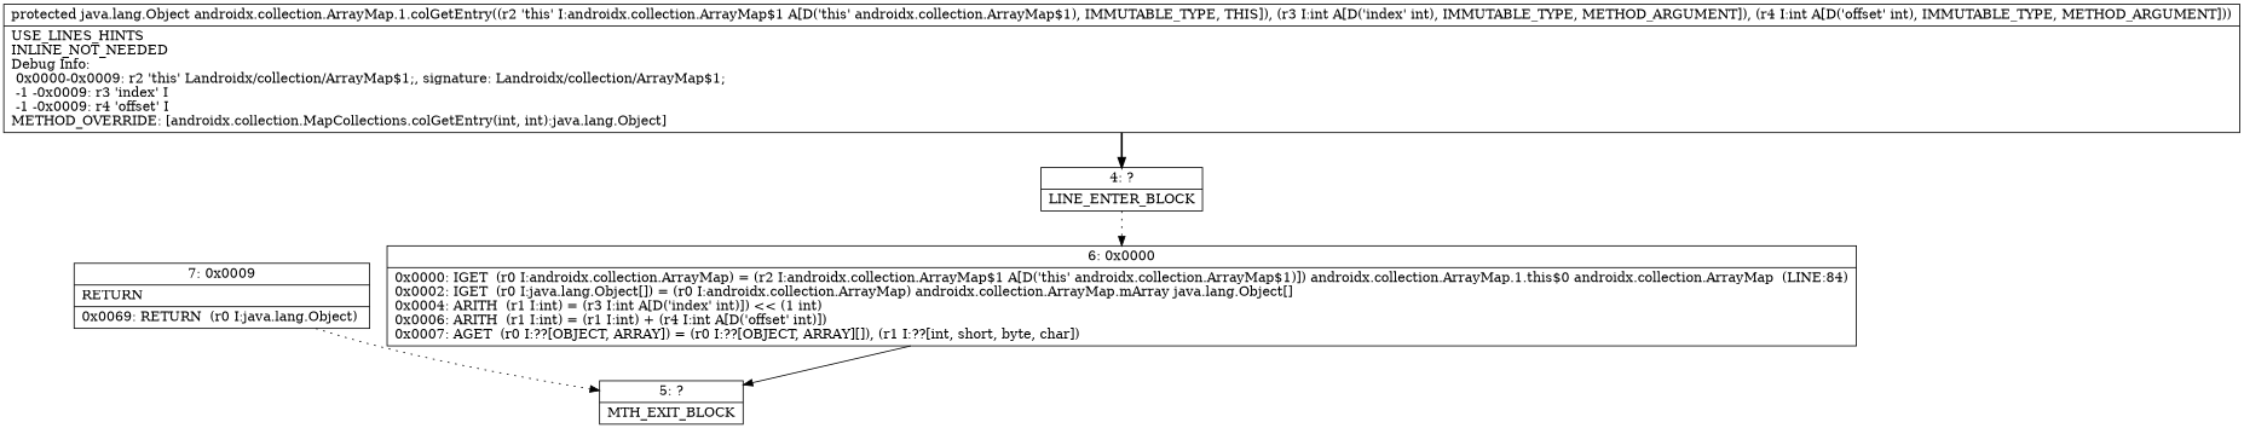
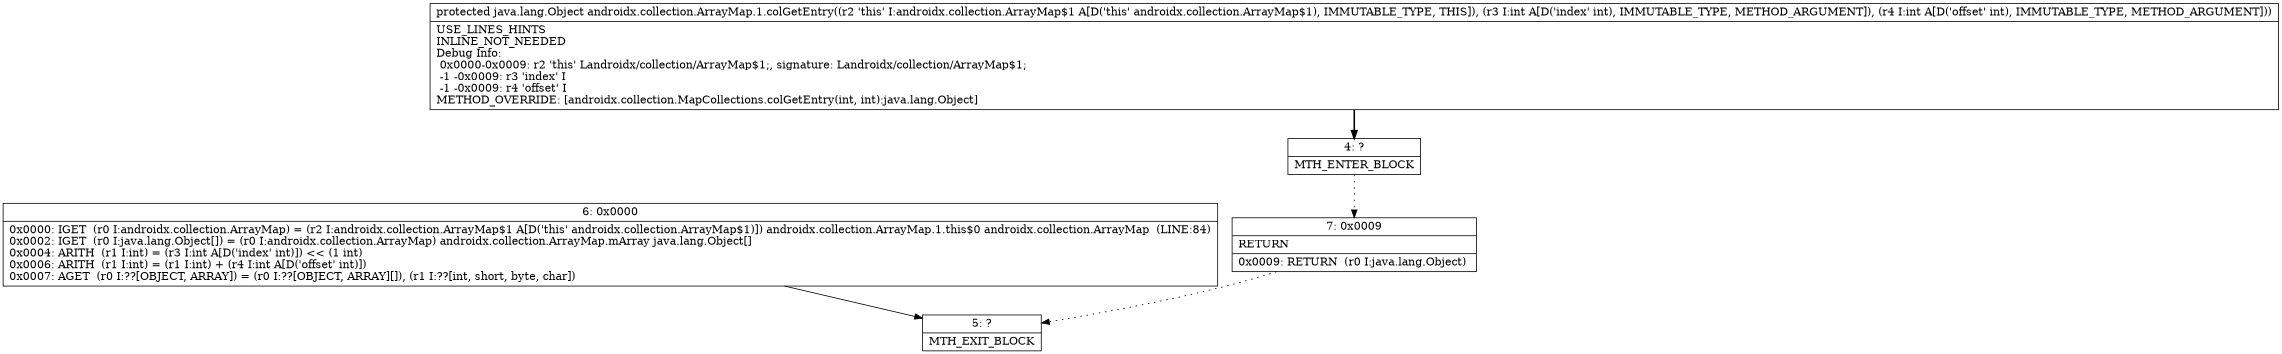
  digraph {
    node [shape=record]
    edge [style=dotted]
-   n1 [label="{4\:\ ?|LINE_ENTER_BLOCK\l}"]
+   n1 [label="{4\:\ ?|MTH_ENTER_BLOCK\l}"]
    n2 [label="{6\:\ 0x0000|0x0000: IGET  (r0 I:androidx.collection.ArrayMap) = (r2 I:androidx.collection.ArrayMap$1 A[D('this' androidx.collection.ArrayMap$1)]) androidx.collection.ArrayMap.1.this$0 androidx.collection.ArrayMap  (LINE:84)\l0x0002: IGET  (r0 I:java.lang.Object[]) = (r0 I:androidx.collection.ArrayMap) androidx.collection.ArrayMap.mArray java.lang.Object[] \l0x0004: ARITH  (r1 I:int) = (r3 I:int A[D('index' int)]) \<\< (1 int) \l0x0006: ARITH  (r1 I:int) = (r1 I:int) + (r4 I:int A[D('offset' int)]) \l0x0007: AGET  (r0 I:??[OBJECT, ARRAY]) = (r0 I:??[OBJECT, ARRAY][]), (r1 I:??[int, short, byte, char]) \l}"]
    n3 [label="{5\:\ ?|MTH_EXIT_BLOCK\l}"]
-   n4 [label="{7\:\ 0x0009|RETURN\l|0x0069: RETURN  (r0 I:java.lang.Object) \l}"]
+   n4 [label="{7\:\ 0x0009|RETURN\l|0x0009: RETURN  (r0 I:java.lang.Object) \l}"]
    n5 [label="{protected java.lang.Object androidx.collection.ArrayMap.1.colGetEntry((r2 'this' I:androidx.collection.ArrayMap$1 A[D('this' androidx.collection.ArrayMap$1), IMMUTABLE_TYPE, THIS]), (r3 I:int A[D('index' int), IMMUTABLE_TYPE, METHOD_ARGUMENT]), (r4 I:int A[D('offset' int), IMMUTABLE_TYPE, METHOD_ARGUMENT]))  | USE_LINES_HINTS\lINLINE_NOT_NEEDED\lDebug Info:\l  0x0000\-0x0009: r2 'this' Landroidx\/collection\/ArrayMap$1;, signature: Landroidx\/collection\/ArrayMap$1;\l  \-1 \-0x0009: r3 'index' I\l  \-1 \-0x0009: r4 'offset' I\lMETHOD_OVERRIDE: [androidx.collection.MapCollections.colGetEntry(int, int):java.lang.Object]\l}"]
-   n1 -> n2
+   n1 -> n4
    n2 -> n3 [style=solid]
    n4 -> n3
    n5 -> n1 [style=bold]
  }
